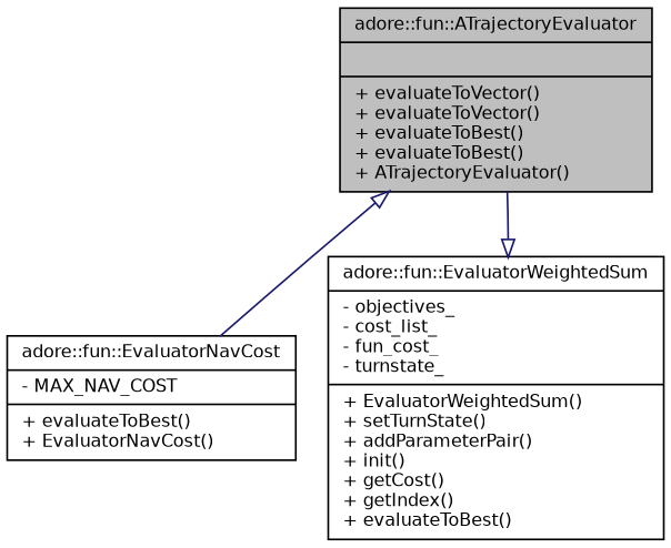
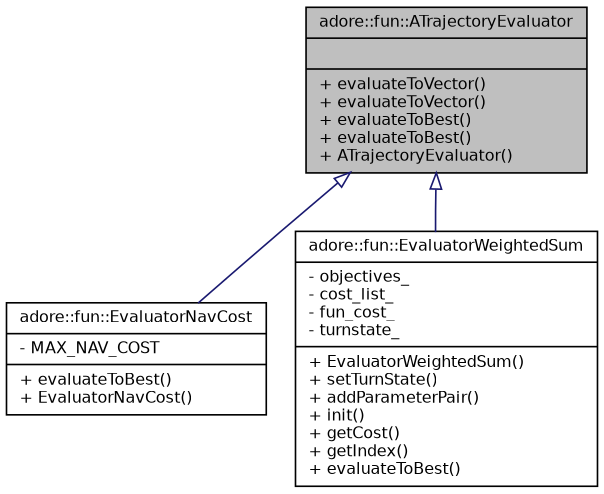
  digraph {
    node [color=black fillcolor=white fontname=Helvetica fontsize=10 shape=record style=filled]
    edge [arrowtail=onormal color=midnightblue dir=back fontname=Helvetica fontsize=10 labelfontname=Helvetica labelfontsize=10 style=solid]
    n1 [fillcolor=grey75 fontcolor=black height=0.2 label="{adore::fun::ATrajectoryEvaluator\n||+ evaluateToVector()\l+ evaluateToVector()\l+ evaluateToBest()\l+ evaluateToBest()\l+ ATrajectoryEvaluator()\l}" width=0.4]
    n2 [height=0.2 label="{adore::fun::EvaluatorNavCost\n|- MAX_NAV_COST\l|+ evaluateToBest()\l+ EvaluatorNavCost()\l}" width=0.4]
    n3 [height=0.2 label="{adore::fun::EvaluatorWeightedSum\n|- objectives_\l- cost_list_\l- fun_cost_\l- turnstate_\l|+ EvaluatorWeightedSum()\l+ setTurnState()\l+ addParameterPair()\l+ init()\l+ getCost()\l+ getIndex()\l+ evaluateToBest()\l}" width=0.4]
    n1 -> n2
-   n3 -> n1
+   n1 -> n3
  }
